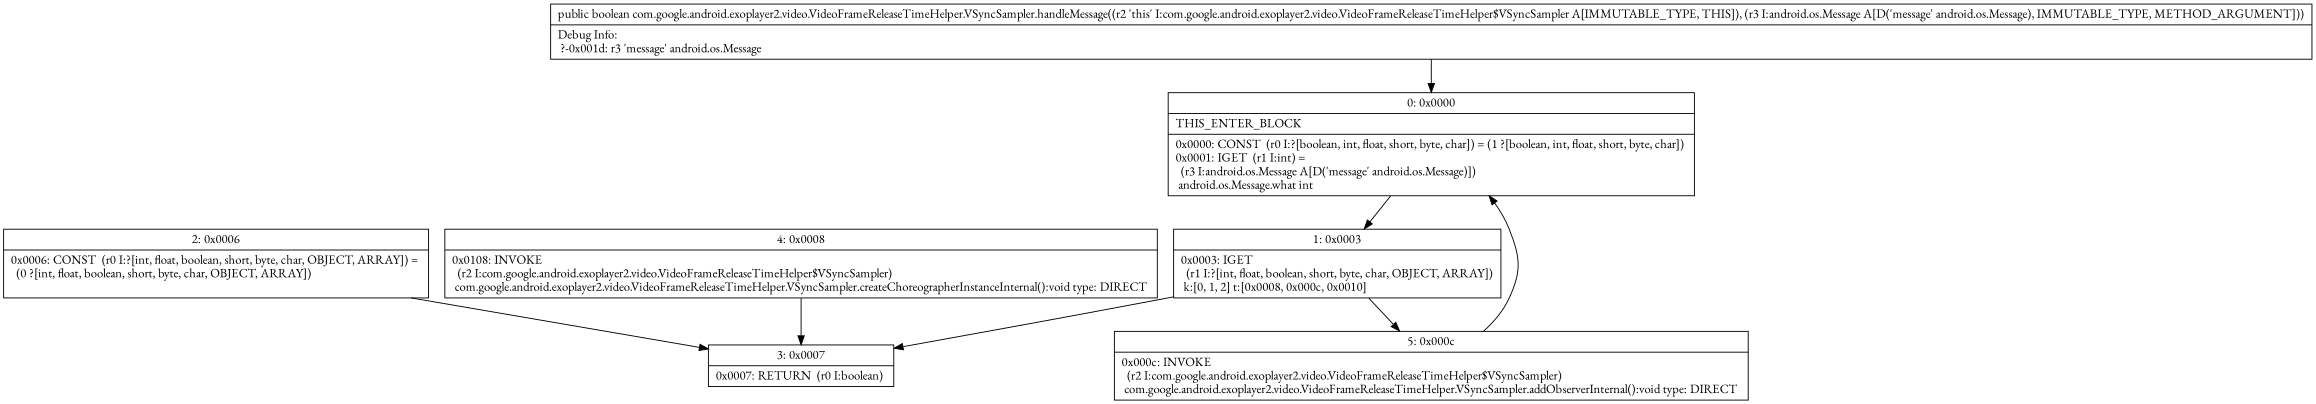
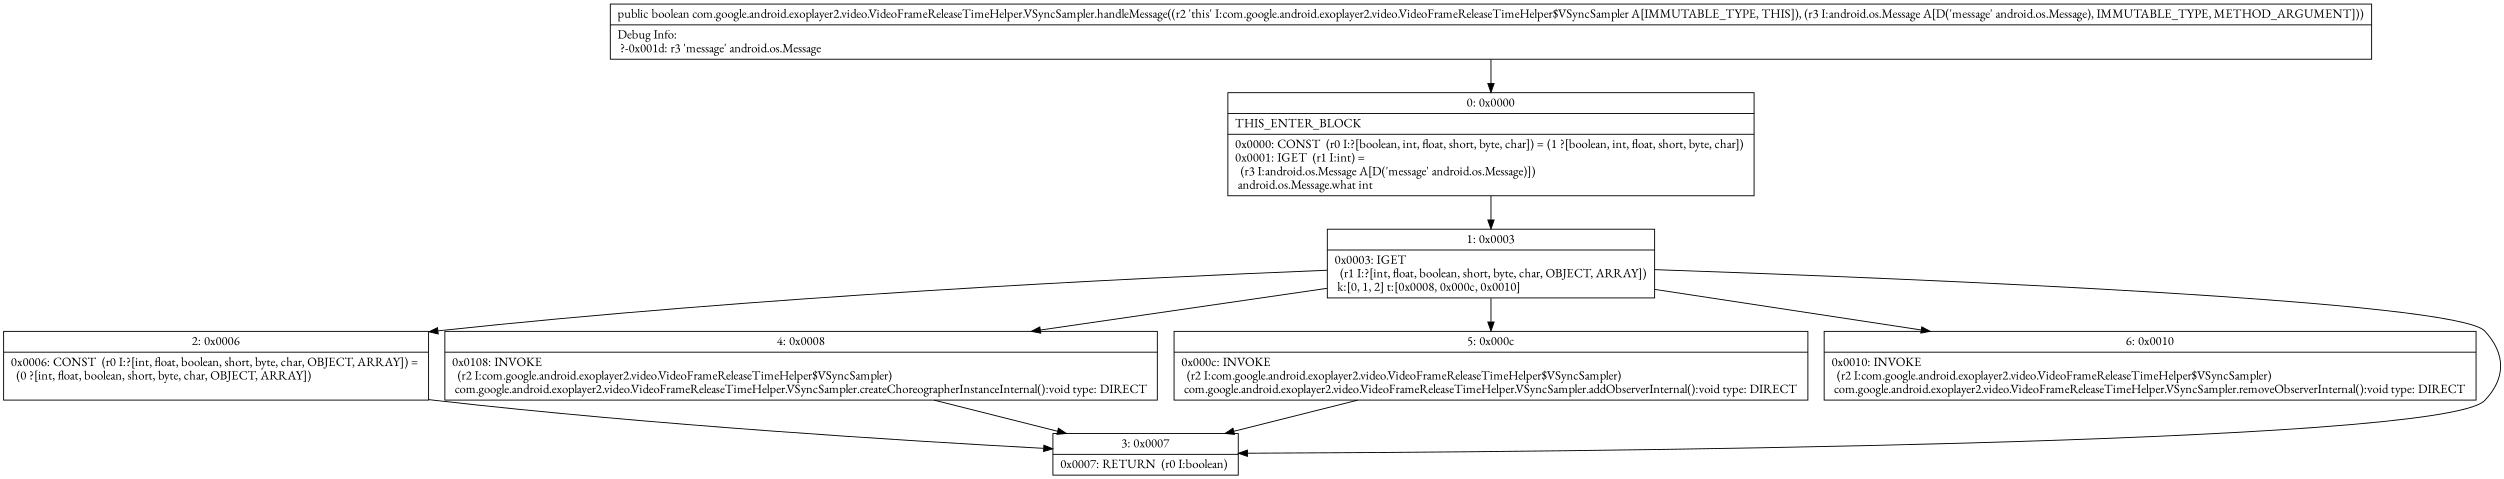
  digraph {
    fontname="EB Garamond"
    node [fontname="EB Garamond" shape=record]
    edge [fontname="EB Garamond"]
    n1 [label="{0\:\ 0x0000|THIS_ENTER_BLOCK\l|0x0000: CONST  (r0 I:?[boolean, int, float, short, byte, char]) = (1 ?[boolean, int, float, short, byte, char]) \l0x0001: IGET  (r1 I:int) = \l  (r3 I:android.os.Message A[D('message' android.os.Message)])\l android.os.Message.what int \l}"]
    n2 [label="{1\:\ 0x0003|0x0003: IGET  \l  (r1 I:?[int, float, boolean, short, byte, char, OBJECT, ARRAY])\l k:[0, 1, 2] t:[0x0008, 0x000c, 0x0010] \l}"]
    n3 [label="{2\:\ 0x0006|0x0006: CONST  (r0 I:?[int, float, boolean, short, byte, char, OBJECT, ARRAY]) = \l  (0 ?[int, float, boolean, short, byte, char, OBJECT, ARRAY])\l \l}"]
    n4 [label="{4\:\ 0x0008|0x0108: INVOKE  \l  (r2 I:com.google.android.exoplayer2.video.VideoFrameReleaseTimeHelper$VSyncSampler)\l com.google.android.exoplayer2.video.VideoFrameReleaseTimeHelper.VSyncSampler.createChoreographerInstanceInternal():void type: DIRECT \l}"]
    n5 [label="{5\:\ 0x000c|0x000c: INVOKE  \l  (r2 I:com.google.android.exoplayer2.video.VideoFrameReleaseTimeHelper$VSyncSampler)\l com.google.android.exoplayer2.video.VideoFrameReleaseTimeHelper.VSyncSampler.addObserverInternal():void type: DIRECT \l}"]
+   n6 [label="{6\:\ 0x0010|0x0010: INVOKE  \l  (r2 I:com.google.android.exoplayer2.video.VideoFrameReleaseTimeHelper$VSyncSampler)\l com.google.android.exoplayer2.video.VideoFrameReleaseTimeHelper.VSyncSampler.removeObserverInternal():void type: DIRECT \l}"]
    n7 [label="{3\:\ 0x0007|0x0007: RETURN  (r0 I:boolean) \l}"]
    n8 [label="{public boolean com.google.android.exoplayer2.video.VideoFrameReleaseTimeHelper.VSyncSampler.handleMessage((r2 'this' I:com.google.android.exoplayer2.video.VideoFrameReleaseTimeHelper$VSyncSampler A[IMMUTABLE_TYPE, THIS]), (r3 I:android.os.Message A[D('message' android.os.Message), IMMUTABLE_TYPE, METHOD_ARGUMENT]))  | Debug Info:\l  ?\-0x001d: r3 'message' android.os.Message\l}"]
    n1 -> n2
+   n2 -> n3
+   n2 -> n4
    n2 -> n5
+   n2 -> n6
    n2 -> n7
    n3 -> n7
    n4 -> n7
-   n5 -> n1
+   n5 -> n7
    n8 -> n1
  }
